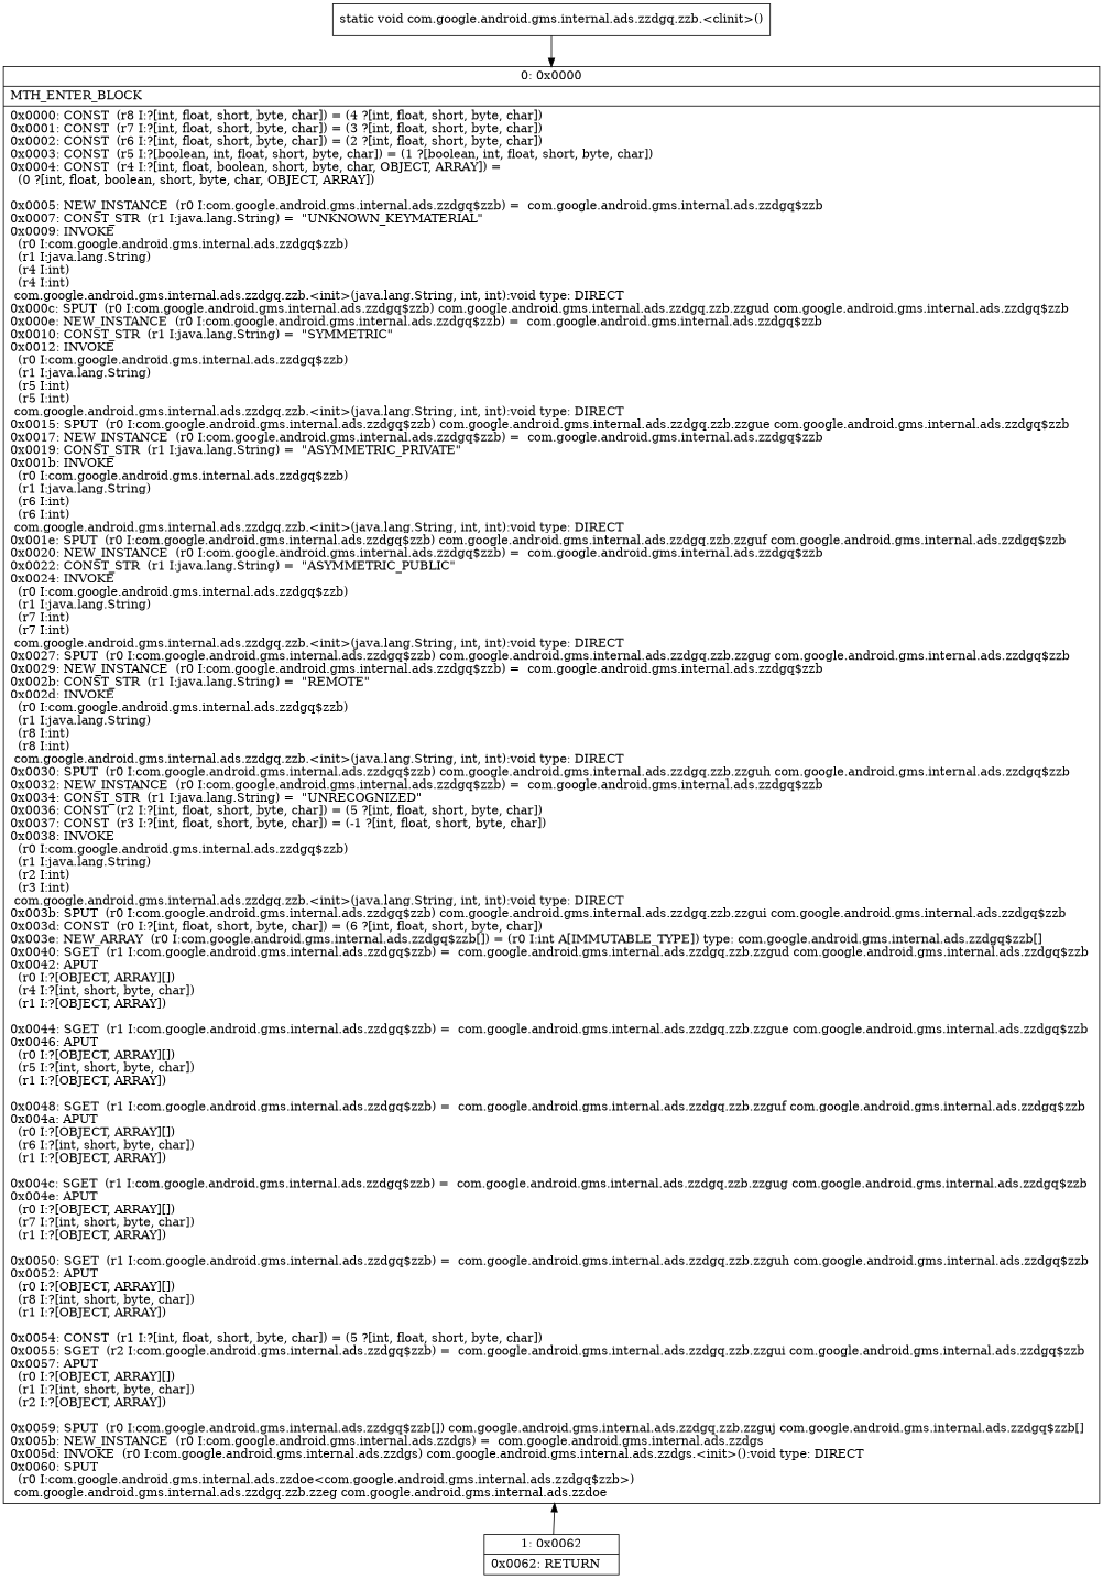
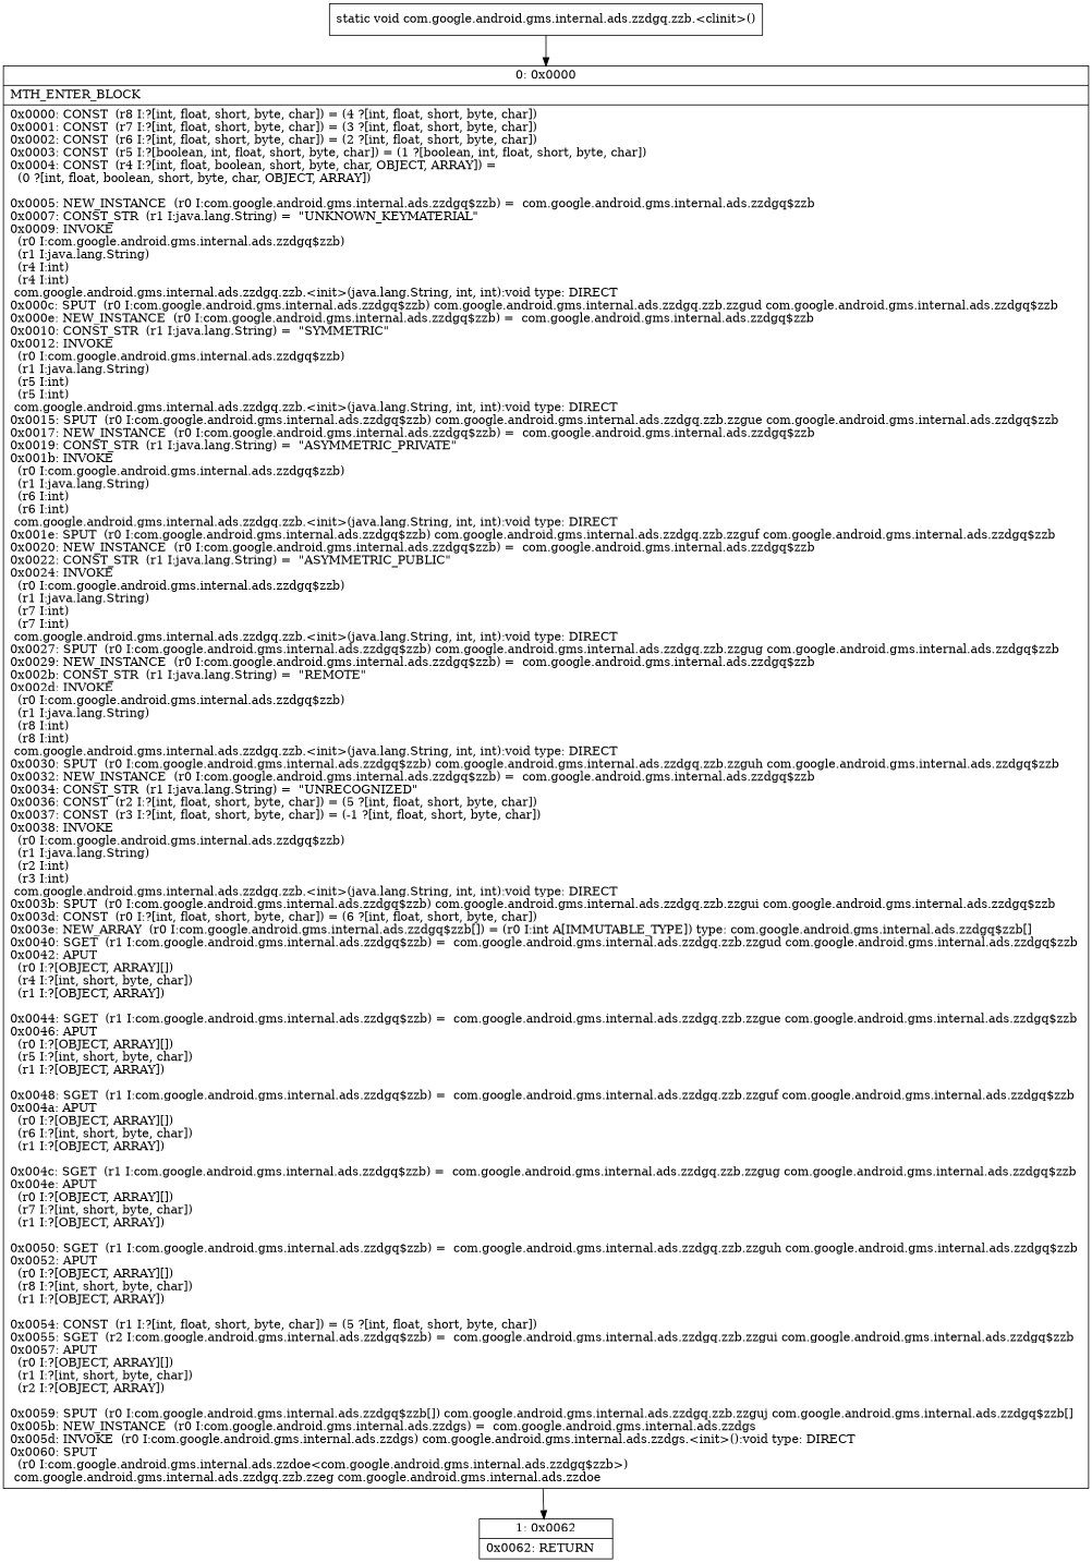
  digraph {
    node [shape=record]
    n1 [label="{0\:\ 0x0000|MTH_ENTER_BLOCK\l|0x0000: CONST  (r8 I:?[int, float, short, byte, char]) = (4 ?[int, float, short, byte, char]) \l0x0001: CONST  (r7 I:?[int, float, short, byte, char]) = (3 ?[int, float, short, byte, char]) \l0x0002: CONST  (r6 I:?[int, float, short, byte, char]) = (2 ?[int, float, short, byte, char]) \l0x0003: CONST  (r5 I:?[boolean, int, float, short, byte, char]) = (1 ?[boolean, int, float, short, byte, char]) \l0x0004: CONST  (r4 I:?[int, float, boolean, short, byte, char, OBJECT, ARRAY]) = \l  (0 ?[int, float, boolean, short, byte, char, OBJECT, ARRAY])\l \l0x0005: NEW_INSTANCE  (r0 I:com.google.android.gms.internal.ads.zzdgq$zzb) =  com.google.android.gms.internal.ads.zzdgq$zzb \l0x0007: CONST_STR  (r1 I:java.lang.String) =  \"UNKNOWN_KEYMATERIAL\" \l0x0009: INVOKE  \l  (r0 I:com.google.android.gms.internal.ads.zzdgq$zzb)\l  (r1 I:java.lang.String)\l  (r4 I:int)\l  (r4 I:int)\l com.google.android.gms.internal.ads.zzdgq.zzb.\<init\>(java.lang.String, int, int):void type: DIRECT \l0x000c: SPUT  (r0 I:com.google.android.gms.internal.ads.zzdgq$zzb) com.google.android.gms.internal.ads.zzdgq.zzb.zzgud com.google.android.gms.internal.ads.zzdgq$zzb \l0x000e: NEW_INSTANCE  (r0 I:com.google.android.gms.internal.ads.zzdgq$zzb) =  com.google.android.gms.internal.ads.zzdgq$zzb \l0x0010: CONST_STR  (r1 I:java.lang.String) =  \"SYMMETRIC\" \l0x0012: INVOKE  \l  (r0 I:com.google.android.gms.internal.ads.zzdgq$zzb)\l  (r1 I:java.lang.String)\l  (r5 I:int)\l  (r5 I:int)\l com.google.android.gms.internal.ads.zzdgq.zzb.\<init\>(java.lang.String, int, int):void type: DIRECT \l0x0015: SPUT  (r0 I:com.google.android.gms.internal.ads.zzdgq$zzb) com.google.android.gms.internal.ads.zzdgq.zzb.zzgue com.google.android.gms.internal.ads.zzdgq$zzb \l0x0017: NEW_INSTANCE  (r0 I:com.google.android.gms.internal.ads.zzdgq$zzb) =  com.google.android.gms.internal.ads.zzdgq$zzb \l0x0019: CONST_STR  (r1 I:java.lang.String) =  \"ASYMMETRIC_PRIVATE\" \l0x001b: INVOKE  \l  (r0 I:com.google.android.gms.internal.ads.zzdgq$zzb)\l  (r1 I:java.lang.String)\l  (r6 I:int)\l  (r6 I:int)\l com.google.android.gms.internal.ads.zzdgq.zzb.\<init\>(java.lang.String, int, int):void type: DIRECT \l0x001e: SPUT  (r0 I:com.google.android.gms.internal.ads.zzdgq$zzb) com.google.android.gms.internal.ads.zzdgq.zzb.zzguf com.google.android.gms.internal.ads.zzdgq$zzb \l0x0020: NEW_INSTANCE  (r0 I:com.google.android.gms.internal.ads.zzdgq$zzb) =  com.google.android.gms.internal.ads.zzdgq$zzb \l0x0022: CONST_STR  (r1 I:java.lang.String) =  \"ASYMMETRIC_PUBLIC\" \l0x0024: INVOKE  \l  (r0 I:com.google.android.gms.internal.ads.zzdgq$zzb)\l  (r1 I:java.lang.String)\l  (r7 I:int)\l  (r7 I:int)\l com.google.android.gms.internal.ads.zzdgq.zzb.\<init\>(java.lang.String, int, int):void type: DIRECT \l0x0027: SPUT  (r0 I:com.google.android.gms.internal.ads.zzdgq$zzb) com.google.android.gms.internal.ads.zzdgq.zzb.zzgug com.google.android.gms.internal.ads.zzdgq$zzb \l0x0029: NEW_INSTANCE  (r0 I:com.google.android.gms.internal.ads.zzdgq$zzb) =  com.google.android.gms.internal.ads.zzdgq$zzb \l0x002b: CONST_STR  (r1 I:java.lang.String) =  \"REMOTE\" \l0x002d: INVOKE  \l  (r0 I:com.google.android.gms.internal.ads.zzdgq$zzb)\l  (r1 I:java.lang.String)\l  (r8 I:int)\l  (r8 I:int)\l com.google.android.gms.internal.ads.zzdgq.zzb.\<init\>(java.lang.String, int, int):void type: DIRECT \l0x0030: SPUT  (r0 I:com.google.android.gms.internal.ads.zzdgq$zzb) com.google.android.gms.internal.ads.zzdgq.zzb.zzguh com.google.android.gms.internal.ads.zzdgq$zzb \l0x0032: NEW_INSTANCE  (r0 I:com.google.android.gms.internal.ads.zzdgq$zzb) =  com.google.android.gms.internal.ads.zzdgq$zzb \l0x0034: CONST_STR  (r1 I:java.lang.String) =  \"UNRECOGNIZED\" \l0x0036: CONST  (r2 I:?[int, float, short, byte, char]) = (5 ?[int, float, short, byte, char]) \l0x0037: CONST  (r3 I:?[int, float, short, byte, char]) = (\-1 ?[int, float, short, byte, char]) \l0x0038: INVOKE  \l  (r0 I:com.google.android.gms.internal.ads.zzdgq$zzb)\l  (r1 I:java.lang.String)\l  (r2 I:int)\l  (r3 I:int)\l com.google.android.gms.internal.ads.zzdgq.zzb.\<init\>(java.lang.String, int, int):void type: DIRECT \l0x003b: SPUT  (r0 I:com.google.android.gms.internal.ads.zzdgq$zzb) com.google.android.gms.internal.ads.zzdgq.zzb.zzgui com.google.android.gms.internal.ads.zzdgq$zzb \l0x003d: CONST  (r0 I:?[int, float, short, byte, char]) = (6 ?[int, float, short, byte, char]) \l0x003e: NEW_ARRAY  (r0 I:com.google.android.gms.internal.ads.zzdgq$zzb[]) = (r0 I:int A[IMMUTABLE_TYPE]) type: com.google.android.gms.internal.ads.zzdgq$zzb[] \l0x0040: SGET  (r1 I:com.google.android.gms.internal.ads.zzdgq$zzb) =  com.google.android.gms.internal.ads.zzdgq.zzb.zzgud com.google.android.gms.internal.ads.zzdgq$zzb \l0x0042: APUT  \l  (r0 I:?[OBJECT, ARRAY][])\l  (r4 I:?[int, short, byte, char])\l  (r1 I:?[OBJECT, ARRAY])\l \l0x0044: SGET  (r1 I:com.google.android.gms.internal.ads.zzdgq$zzb) =  com.google.android.gms.internal.ads.zzdgq.zzb.zzgue com.google.android.gms.internal.ads.zzdgq$zzb \l0x0046: APUT  \l  (r0 I:?[OBJECT, ARRAY][])\l  (r5 I:?[int, short, byte, char])\l  (r1 I:?[OBJECT, ARRAY])\l \l0x0048: SGET  (r1 I:com.google.android.gms.internal.ads.zzdgq$zzb) =  com.google.android.gms.internal.ads.zzdgq.zzb.zzguf com.google.android.gms.internal.ads.zzdgq$zzb \l0x004a: APUT  \l  (r0 I:?[OBJECT, ARRAY][])\l  (r6 I:?[int, short, byte, char])\l  (r1 I:?[OBJECT, ARRAY])\l \l0x004c: SGET  (r1 I:com.google.android.gms.internal.ads.zzdgq$zzb) =  com.google.android.gms.internal.ads.zzdgq.zzb.zzgug com.google.android.gms.internal.ads.zzdgq$zzb \l0x004e: APUT  \l  (r0 I:?[OBJECT, ARRAY][])\l  (r7 I:?[int, short, byte, char])\l  (r1 I:?[OBJECT, ARRAY])\l \l0x0050: SGET  (r1 I:com.google.android.gms.internal.ads.zzdgq$zzb) =  com.google.android.gms.internal.ads.zzdgq.zzb.zzguh com.google.android.gms.internal.ads.zzdgq$zzb \l0x0052: APUT  \l  (r0 I:?[OBJECT, ARRAY][])\l  (r8 I:?[int, short, byte, char])\l  (r1 I:?[OBJECT, ARRAY])\l \l0x0054: CONST  (r1 I:?[int, float, short, byte, char]) = (5 ?[int, float, short, byte, char]) \l0x0055: SGET  (r2 I:com.google.android.gms.internal.ads.zzdgq$zzb) =  com.google.android.gms.internal.ads.zzdgq.zzb.zzgui com.google.android.gms.internal.ads.zzdgq$zzb \l0x0057: APUT  \l  (r0 I:?[OBJECT, ARRAY][])\l  (r1 I:?[int, short, byte, char])\l  (r2 I:?[OBJECT, ARRAY])\l \l0x0059: SPUT  (r0 I:com.google.android.gms.internal.ads.zzdgq$zzb[]) com.google.android.gms.internal.ads.zzdgq.zzb.zzguj com.google.android.gms.internal.ads.zzdgq$zzb[] \l0x005b: NEW_INSTANCE  (r0 I:com.google.android.gms.internal.ads.zzdgs) =  com.google.android.gms.internal.ads.zzdgs \l0x005d: INVOKE  (r0 I:com.google.android.gms.internal.ads.zzdgs) com.google.android.gms.internal.ads.zzdgs.\<init\>():void type: DIRECT \l0x0060: SPUT  \l  (r0 I:com.google.android.gms.internal.ads.zzdoe\<com.google.android.gms.internal.ads.zzdgq$zzb\>)\l com.google.android.gms.internal.ads.zzdgq.zzb.zzeg com.google.android.gms.internal.ads.zzdoe \l}"]
    n2 [label="{1\:\ 0x0062|0x0062: RETURN   \l}"]
    n3 [label="{static void com.google.android.gms.internal.ads.zzdgq.zzb.\<clinit\>() }"]
-   n2 -> n1
+   n1 -> n2
    n3 -> n1
  }
